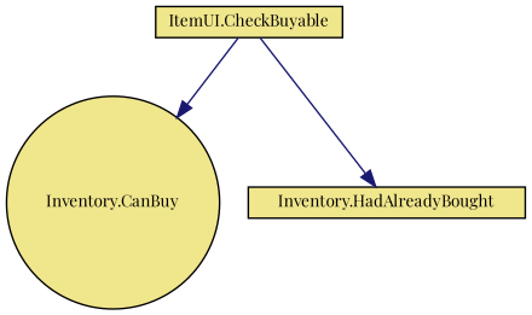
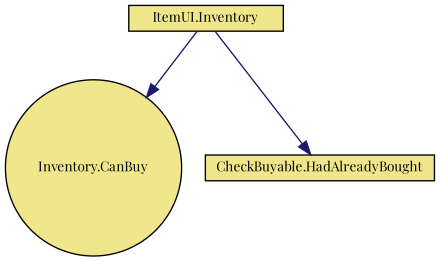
  digraph {
    fontname="Playfair Display"
    rankdir=TB
    node [color=black fillcolor=khaki fontname="Playfair Display" fontsize=10 shape=box style=filled]
    edge [color=midnightblue fontname="Playfair Display" fontsize=10 labelfontname=Helvetica labelfontsize=10 style=solid]
-   n1 [fontcolor=black height=0.2 label="ItemUI.CheckBuyable" width=0.4]
+   n1 [fontcolor=black height=0.2 label="ItemUI.Inventory" width=0.4]
    n2 [height=0.2 label="Inventory.CanBuy" shape=circle width=0.4]
-   n3 [height=0.2 label="Inventory.HadAlreadyBought" width=0.4]
+   n3 [height=0.2 label="CheckBuyable.HadAlreadyBought" width=0.4]
    n1 -> n2
    n1 -> n3
  }
